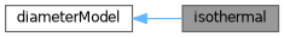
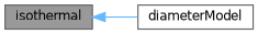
  digraph {
    rankdir=LR
    node [color=gray40 fontname=Helvetica fontsize=10 shape=box style=filled]
    n1 [fillcolor=grey60 fontcolor=black height=0.2 label=isothermal width=0.4]
    n2 [fillcolor=white height=0.2 label=diameterModel width=0.4]
-   n2 -> n1 [color=steelblue1 dir=back fontname=Helvetica fontsize=10 labelfontname=Helvetica labelfontsize=10 style=solid]
+   n1 -> n2 [color=steelblue1 dir=back fontname=Helvetica fontsize=10 labelfontname=Helvetica labelfontsize=10 style=solid]
  }
